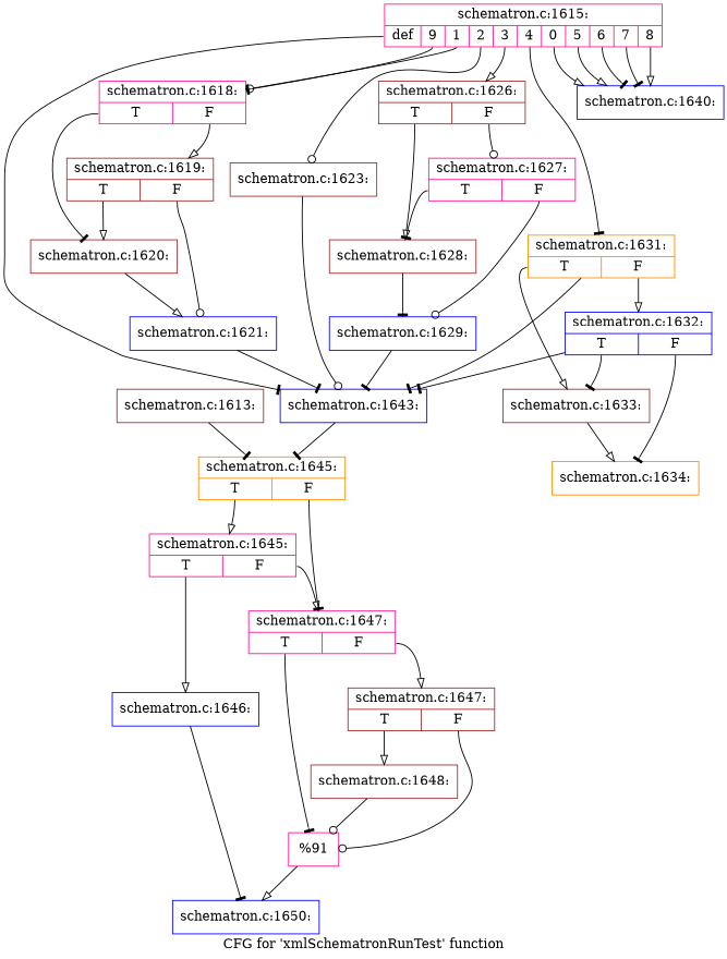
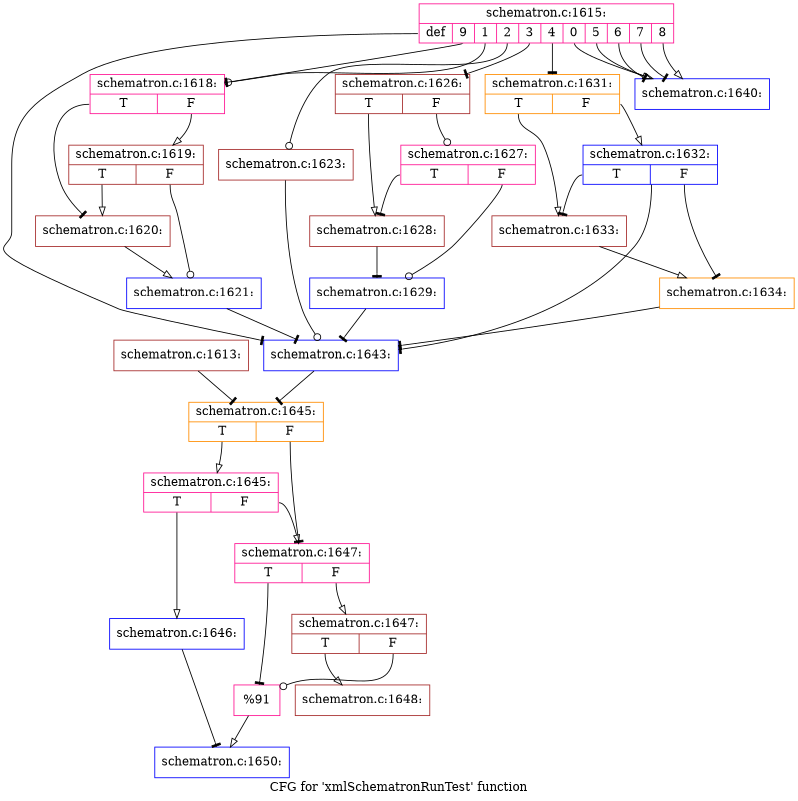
  digraph {
    label="CFG for 'xmlSchematronRunTest' function"
    node [color=brown shape=record]
    edge [arrowhead=tee]
    n1 [label="{schematron.c:1613:}"]
    n2 [color=darkorange label="{schematron.c:1645:|{<s0>T|<s1>F}}"]
    n3 [color=deeppink label="{schematron.c:1615:|{<s0>def|<s1>9|<s2>1|<s3>2|<s4>3|<s5>4|<s6>0|<s7>5|<s8>6|<s9>7|<s10>8}}"]
    n4 [color=blue label="{schematron.c:1643:}"]
    n5 [color=deeppink label="{schematron.c:1618:|{<s0>T|<s1>F}}"]
    n6 [label="{schematron.c:1623:}"]
    n7 [label="{schematron.c:1626:|{<s0>T|<s1>F}}"]
    n8 [color=darkorange label="{schematron.c:1631:|{<s0>T|<s1>F}}"]
    n9 [color=blue label="{schematron.c:1640:}"]
    n10 [color=deeppink label="{schematron.c:1645:|{<s0>T|<s1>F}}"]
    n11 [color=deeppink label="{schematron.c:1647:|{<s0>T|<s1>F}}"]
    n12 [label="{schematron.c:1620:}"]
    n13 [label="{schematron.c:1619:|{<s0>T|<s1>F}}"]
    n14 [label="{schematron.c:1628:}"]
    n15 [color=deeppink label="{schematron.c:1627:|{<s0>T|<s1>F}}"]
    n16 [label="{schematron.c:1633:}"]
    n17 [color=blue label="{schematron.c:1632:|{<s0>T|<s1>F}}"]
    n18 [color=blue label="{schematron.c:1646:}"]
    n19 [color=deeppink label="{%91}"]
    n20 [label="{schematron.c:1647:|{<s0>T|<s1>F}}"]
    n21 [color=blue label="{schematron.c:1621:}"]
    n22 [color=blue label="{schematron.c:1629:}"]
    n23 [color=darkorange label="{schematron.c:1634:}"]
    n24 [color=blue label="{schematron.c:1650:}"]
    n25 [label="{schematron.c:1648:}"]
    n1 -> n2
    n2 -> n10 [arrowhead=onormal tailport=s0]
    n2 -> n11 [tailport=s1]
    n3 -> n4 [tailport=s0]
    n3 -> n5 [tailport=s1]
    n3 -> n5 [arrowhead=odot tailport=s2]
    n3 -> n6 [arrowhead=odot tailport=s3]
-   n3 -> n7 [arrowhead=onormal tailport=s4]
+   n3 -> n7 [tailport=s4]
    n3 -> n8 [tailport=s5]
    n3 -> n9 [arrowhead=onormal tailport=s6]
    n3 -> n9 [arrowhead=onormal tailport=s7]
    n3 -> n9 [tailport=s8]
    n3 -> n9 [tailport=s9]
    n3 -> n9 [arrowhead=onormal tailport=s10]
    n4 -> n2
    n5 -> n12 [tailport=s0]
    n5 -> n13 [arrowhead=onormal tailport=s1]
    n6 -> n4 [arrowhead=odot]
    n7 -> n14 [arrowhead=onormal tailport=s0]
    n7 -> n15 [arrowhead=odot tailport=s1]
    n8 -> n16 [arrowhead=onormal tailport=s0]
    n8 -> n17 [arrowhead=onormal tailport=s1]
    n10 -> n11 [arrowhead=onormal tailport=s1]
    n10 -> n18 [arrowhead=onormal tailport=s0]
    n11 -> n19 [tailport=s0]
    n11 -> n20 [arrowhead=onormal tailport=s1]
    n12 -> n21 [arrowhead=onormal]
    n13 -> n12 [arrowhead=onormal tailport=s0]
    n13 -> n21 [arrowhead=odot tailport=s1]
    n14 -> n22
    n15 -> n14 [tailport=s0]
    n15 -> n22 [arrowhead=odot tailport=s1]
    n16 -> n23 [arrowhead=onormal]
    n17 -> n4
    n17 -> n16 [tailport=s0]
    n17 -> n23 [tailport=s1]
    n18 -> n24
    n19 -> n24 [arrowhead=onormal]
    n20 -> n19 [arrowhead=odot tailport=s1]
    n20 -> n25 [arrowhead=onormal tailport=s0]
    n21 -> n4
    n22 -> n4
-   n8 -> n4
-   n25 -> n19 [arrowhead=odot]
+   n23 -> n4
  }
